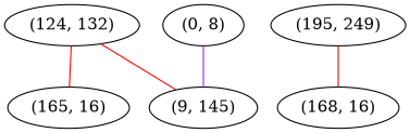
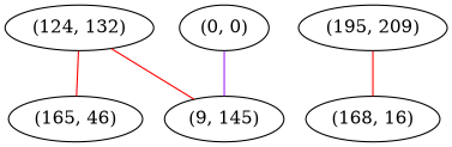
  graph {
    edge [color=red weight=1]
    "(124, 132)"
-   "(165, 16)"
+   "(165, 16)" [label="(165, 46)"]
    "(9, 145)"
-   "(0, 0)" [label="(0, 8)"]
-   "(195, 209)" [label="(195, 249)"]
+   "(0, 0)"
+   "(195, 209)"
    "(168, 16)"
    "(124, 132)" -- "(165, 16)"
    "(124, 132)" -- "(9, 145)"
    "(0, 0)" -- "(9, 145)" [color=purple weight=4]
    "(195, 209)" -- "(168, 16)"
  }
